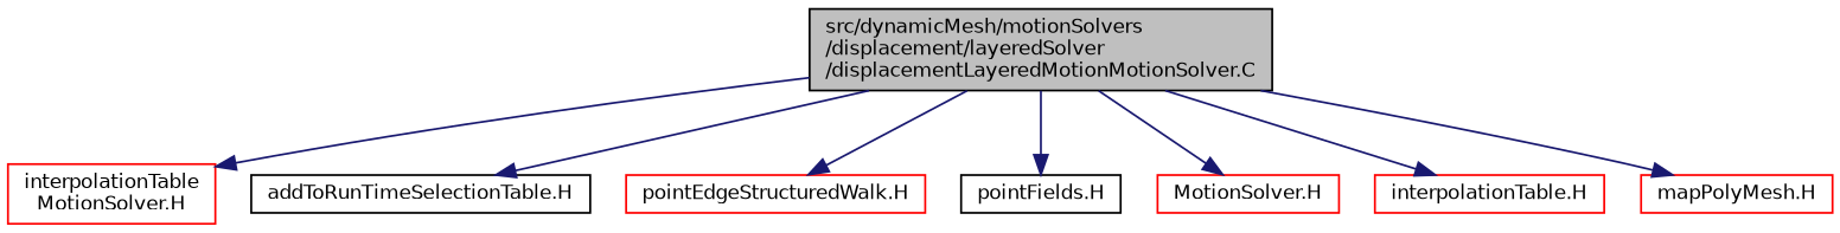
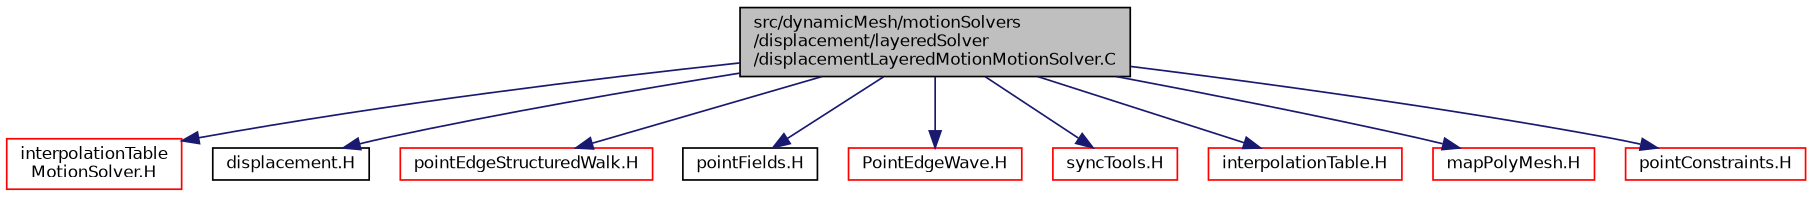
  digraph {
    node [color=red fontname=Helvetica fontsize=10 shape=record]
    edge [color=midnightblue fontname=Helvetica fontsize=10 labelfontname=Helvetica labelfontsize=10 style=solid]
    n1 [color=black fillcolor=grey75 fontcolor=black height=0.2 label="src/dynamicMesh/motionSolvers\l/displacement/layeredSolver\l/displacementLayeredMotionMotionSolver.C" style=filled width=0.4]
    n2 [height=0.2 label="interpolationTable\lMotionSolver.H" width=0.4]
-   n3 [color=black height=0.2 label="addToRunTimeSelectionTable.H" width=0.4]
+   n3 [color=black height=0.2 label="displacement.H" width=0.4]
    n4 [height=0.2 label="pointEdgeStructuredWalk.H" width=0.4]
    n5 [color=black height=0.2 label="pointFields.H" width=0.4]
-   n6 [height=0.2 label="MotionSolver.H" width=0.4]
+   n6 [height=0.2 label="PointEdgeWave.H" width=0.4]
+   n7 [height=0.2 label="syncTools.H" width=0.4]
    n8 [height=0.2 label="interpolationTable.H" width=0.4]
    n9 [height=0.2 label="mapPolyMesh.H" width=0.4]
+   n10 [height=0.2 label="pointConstraints.H" width=0.4]
    n1 -> n2
    n1 -> n3
    n1 -> n4
    n1 -> n5
    n1 -> n6
+   n1 -> n7
    n1 -> n8
    n1 -> n9
+   n1 -> n10
  }
